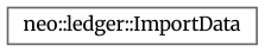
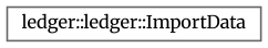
  digraph {
    rankdir=LR
    fontname=Merriweather
-   n1 [color=grey40 fillcolor=white fontname=Merriweather fontsize=10 height=0.2 label="neo::ledger::ImportData" shape=box style=filled width=0.4]
+   n1 [color=grey40 fillcolor=white fontname=Merriweather fontsize=10 height=0.2 label="ledger::ledger::ImportData" shape=box style=filled width=0.4]
  }
